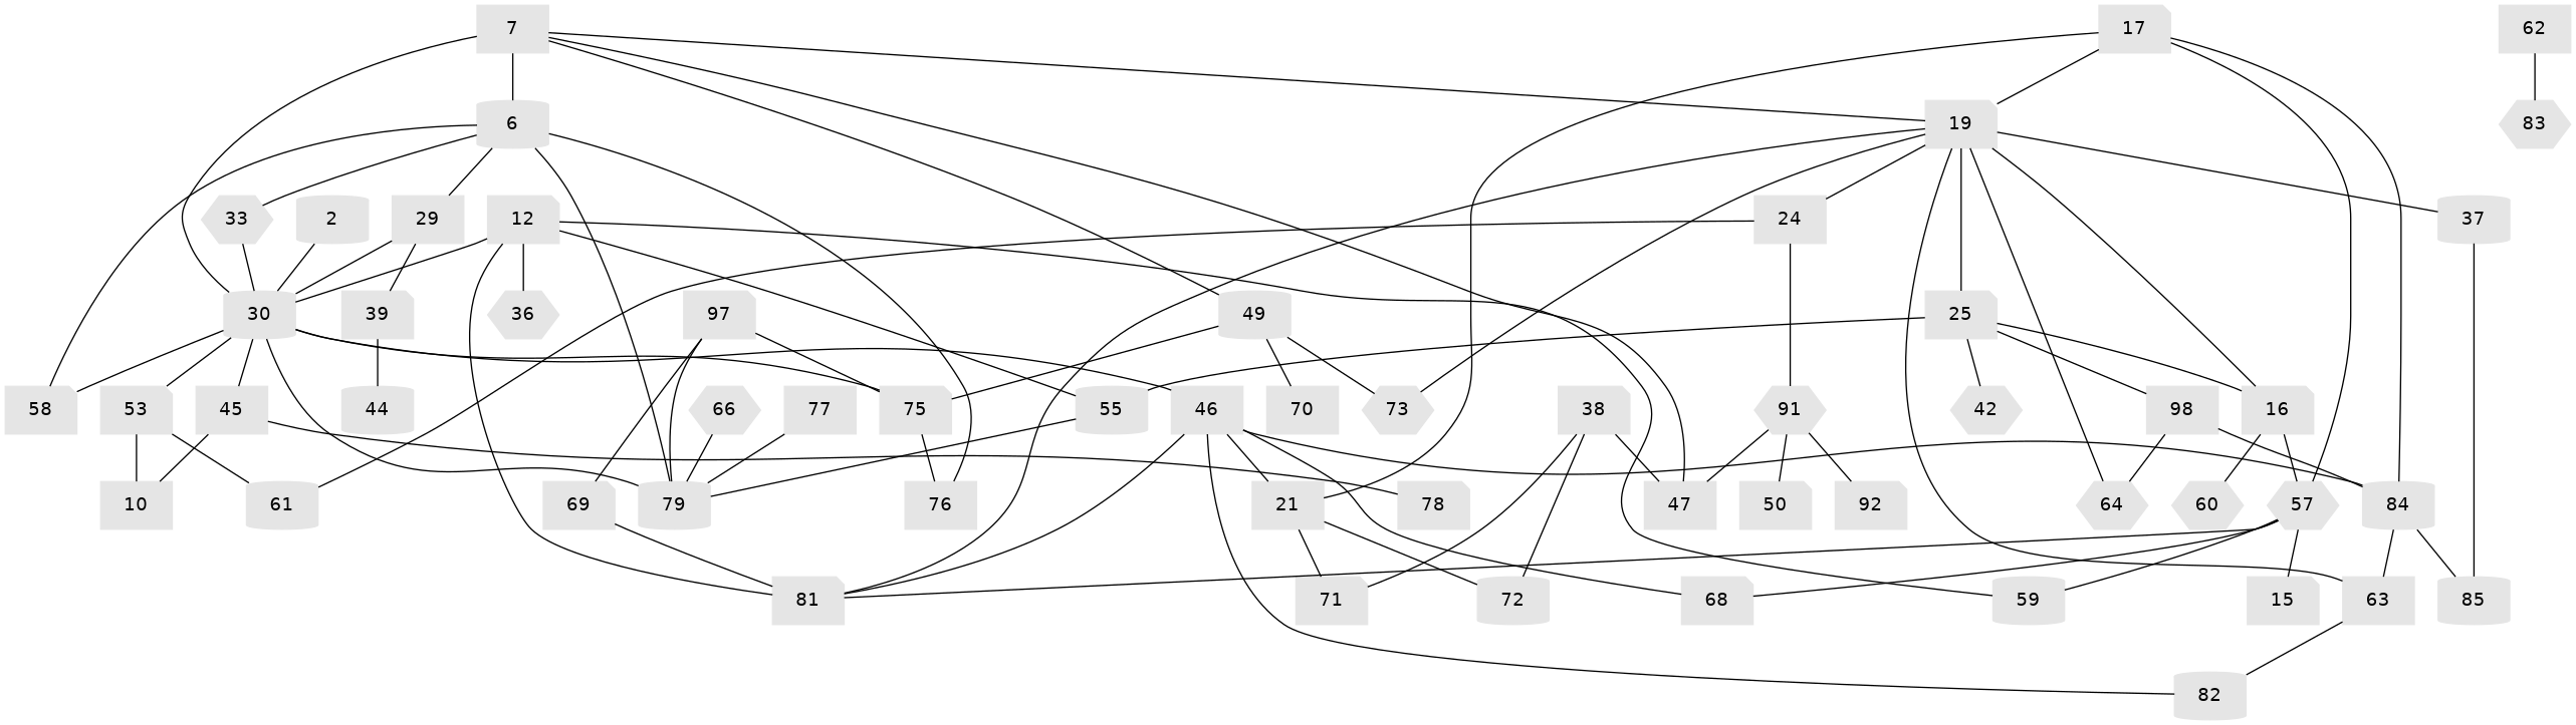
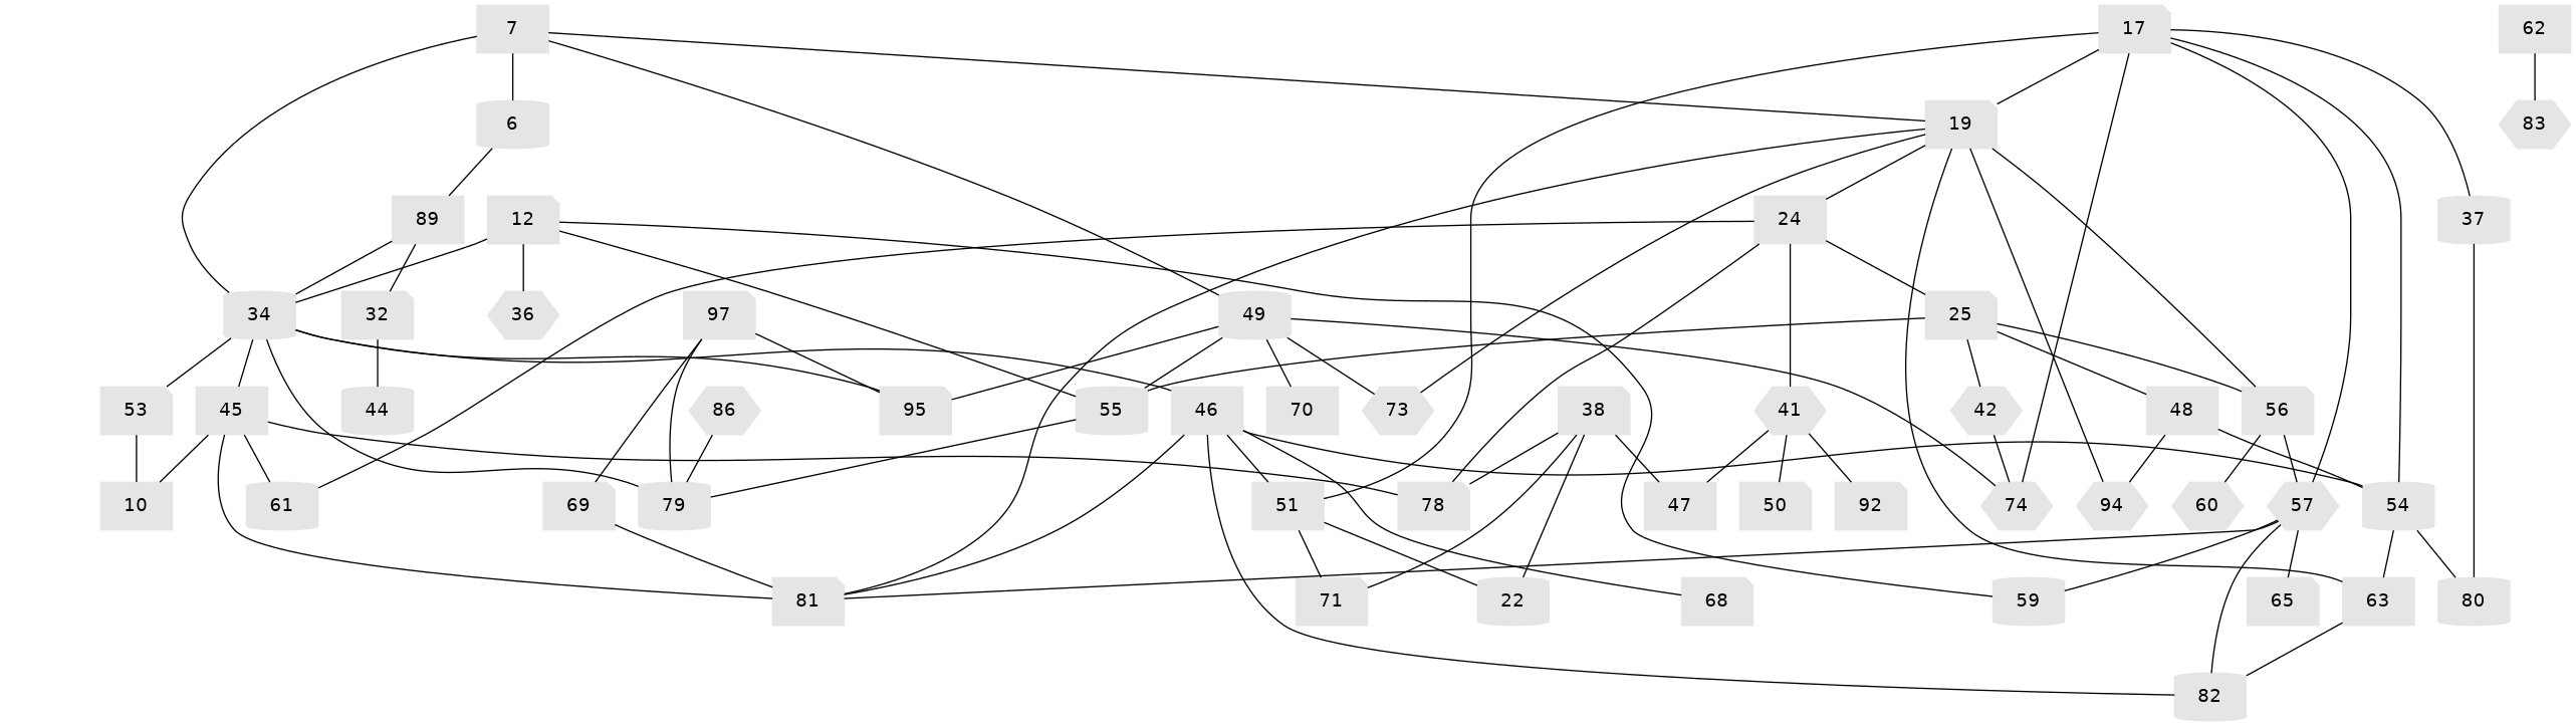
  graph {
    fontname="DejaVu Sans"
    node [color=gray90 fontname="DejaVu Sans" shape=note style=filled]
    edge [fontname="DejaVu Sans"]
-   34 [shape=cylinder super="+16+26" label=30]
-   58
+   34 [shape=cylinder super="+16+26"]
    79 [shape=cylinder super="+39+27"]
    45 [shape=box super="+21"]
    46 [shape=box super="+20"]
    53
-   75 [super="+43"]
-   2 [shape=cylinder]
+   75 [super="+43" label=95]
    7 [shape=box super="+3"]
    n10 [label=6 shape=cylinder]
    19 [super="+8"]
    47 [shape=box super="+28"]
    49 [shape=cylinder super="+40"]
-   29 [shape=box]
-   33 [shape=hexagon]
-   76 [shape=box super="+11+14"]
+   29 [shape=box label=89]
    24 [shape=box]
    37 [shape=cylinder]
-   56 [label=16]
+   56
    63 [shape=box]
-   64 [shape=hexagon]
+   64 [shape=hexagon label=94]
    73 [shape=hexagon]
    81 [super="+10+31"]
+   74 [shape=hexagon]
    55 [shape=cylinder]
    70 [shape=box]
-   32 [label=39]
+   32
    17 [super="+15"]
-   51 [shape=box label=21]
-   54 [shape=cylinder label=84]
+   51 [shape=box]
+   54 [shape=cylinder]
    57 [shape=hexagon super="+30"]
    71
-   72 [shape=cylinder]
-   85 [shape=cylinder]
+   72 [shape=cylinder label=22]
+   85 [shape=cylinder label=80]
    59 [shape=cylinder]
    68
-   65 [label=15]
+   65
    25
-   41 [shape=hexagon label=91]
+   41 [shape=hexagon]
    61 [shape=cylinder]
    78
    60 [shape=hexagon]
    82 [shape=cylinder]
    n44 [label=12]
    36 [shape=hexagon]
    42 [shape=hexagon]
-   48 [shape=box label=98]
+   48 [shape=box]
    50
    n49 [label=92]
    44 [shape=cylinder]
    62 [shape=box]
    83 [shape=hexagon]
    n53 [label=10 shape=box]
    38
-   66 [shape=hexagon]
+   66 [shape=hexagon label=86]
    n56 [label=97]
    69
-   77 [shape=box]
-   34 -- 58
    34 -- 79 [weight=2]
    34 -- 45 [weight=2]
    34 -- 46
    34 -- 53
    34 -- 75
-   53 -- 61 [weight=2]
+   45 -- 61 [weight=2]
    45 -- 78
    45 -- n53
    46 -- 81
    46 -- 51
    46 -- 54
    46 -- 68
    46 -- 82
    53 -- n53
-   75 -- 76
-   2 -- 34
    7 -- 34 [weight=2]
    7 -- n10 [weight=2]
    7 -- 19
-   7 -- 47
    7 -- 49
-   n10 -- 58
-   n10 -- 79
    n10 -- 29
-   n10 -- 33
-   n10 -- 76
    19 -- 24
-   19 -- 37
+   17 -- 37
    19 -- 56
    19 -- 63
    19 -- 64
    19 -- 73
    19 -- 81
    49 -- 75
    49 -- 73
+   49 -- 74
+   49 -- 55
    49 -- 70
    29 -- 34
    29 -- 32
-   33 -- 34
-   19 -- 25
+   24 -- 25
    24 -- 41
    24 -- 61
+   24 -- 78
    37 -- 85
    56 -- 57
    56 -- 60
    63 -- 82
    55 -- 79
    32 -- 44
    17 -- 19 [weight=2]
+   17 -- 74
    17 -- 51
    17 -- 54
    17 -- 57
    51 -- 71
    51 -- 72
    54 -- 63
    54 -- 85
    57 -- 81
    57 -- 59
-   57 -- 68
+   57 -- 82
    57 -- 65
    25 -- 56
    25 -- 55
    25 -- 42
    25 -- 48
    41 -- 47
    41 -- 50
    41 -- n49
    n44 -- 34
-   n44 -- 81
+   45 -- 81
    n44 -- 55
    n44 -- 59
    n44 -- 36
+   42 -- 74
    48 -- 64
    48 -- 54
    62 -- 83
    38 -- 47
    38 -- 71
    38 -- 72
+   38 -- 78
    66 -- 79
    n56 -- 79 [weight=2]
    n56 -- 75 [weight=2]
    n56 -- 69
    69 -- 81
-   77 -- 79
  }
